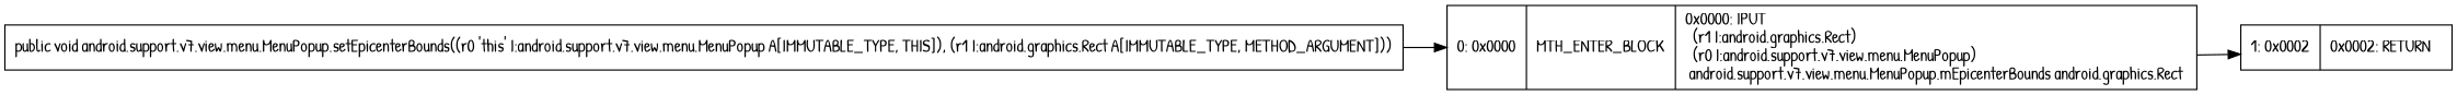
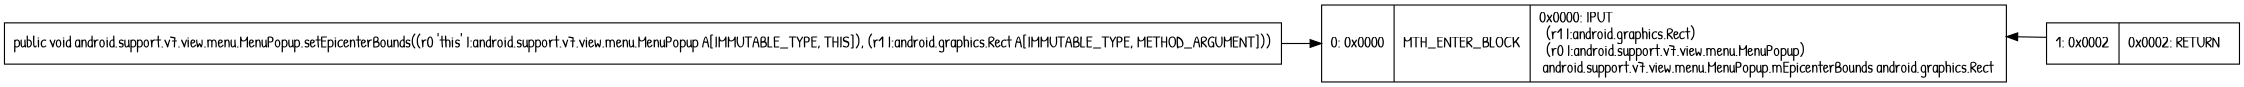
  digraph {
    rankdir=LR
    fontname="Patrick Hand"
    node [shape=record fontname="Patrick Hand"]
    edge [fontname="Patrick Hand"]
    n1 [label="{0\:\ 0x0000|MTH_ENTER_BLOCK\l|0x0000: IPUT  \l  (r1 I:android.graphics.Rect)\l  (r0 I:android.support.v7.view.menu.MenuPopup)\l android.support.v7.view.menu.MenuPopup.mEpicenterBounds android.graphics.Rect \l}"]
    n2 [label="{1\:\ 0x0002|0x0002: RETURN   \l}"]
    n3 [label="{public void android.support.v7.view.menu.MenuPopup.setEpicenterBounds((r0 'this' I:android.support.v7.view.menu.MenuPopup A[IMMUTABLE_TYPE, THIS]), (r1 I:android.graphics.Rect A[IMMUTABLE_TYPE, METHOD_ARGUMENT])) }"]
-   n1 -> n2
+   n2 -> n1
    n3 -> n1
  }
